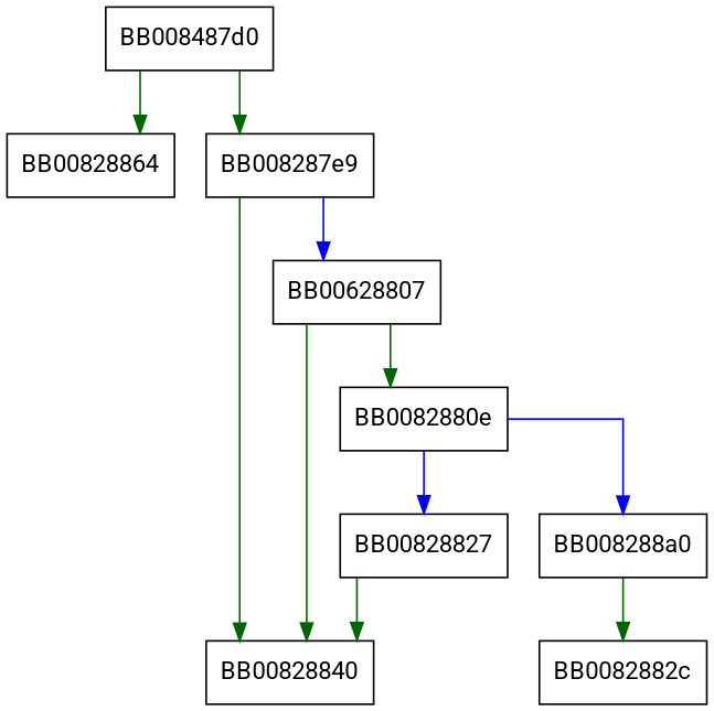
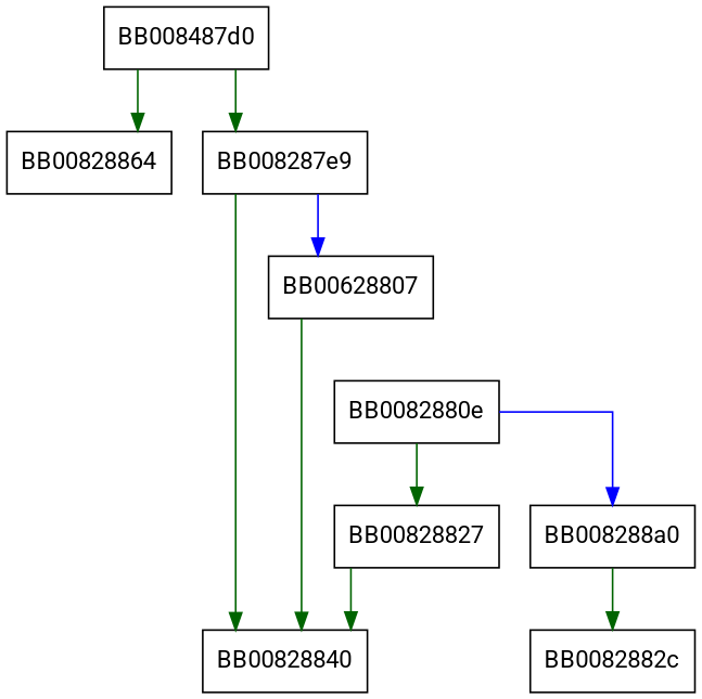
  digraph {
    fontname=Roboto
    splines=ortho
    node [fontname=Roboto shape=box]
    edge [color=darkgreen fontname=Roboto]
    n1 [label=BB008487d0]
    n2 [label=BB00828864]
    BB008287e9
    BB00828840
    n5 [label=BB00628807]
    BB0082880e
    BB008288a0
    BB00828827
    BB0082882c
    n1 -> n2
    n1 -> BB008287e9
    BB008287e9 -> BB00828840
    BB008287e9 -> n5 [color=blue]
    n5 -> BB00828840
-   n5 -> BB0082880e
    BB0082880e -> BB008288a0 [color=blue]
-   BB0082880e -> BB00828827 [color=blue]
+   BB0082880e -> BB00828827
    BB008288a0 -> BB0082882c
    BB00828827 -> BB00828840
  }
